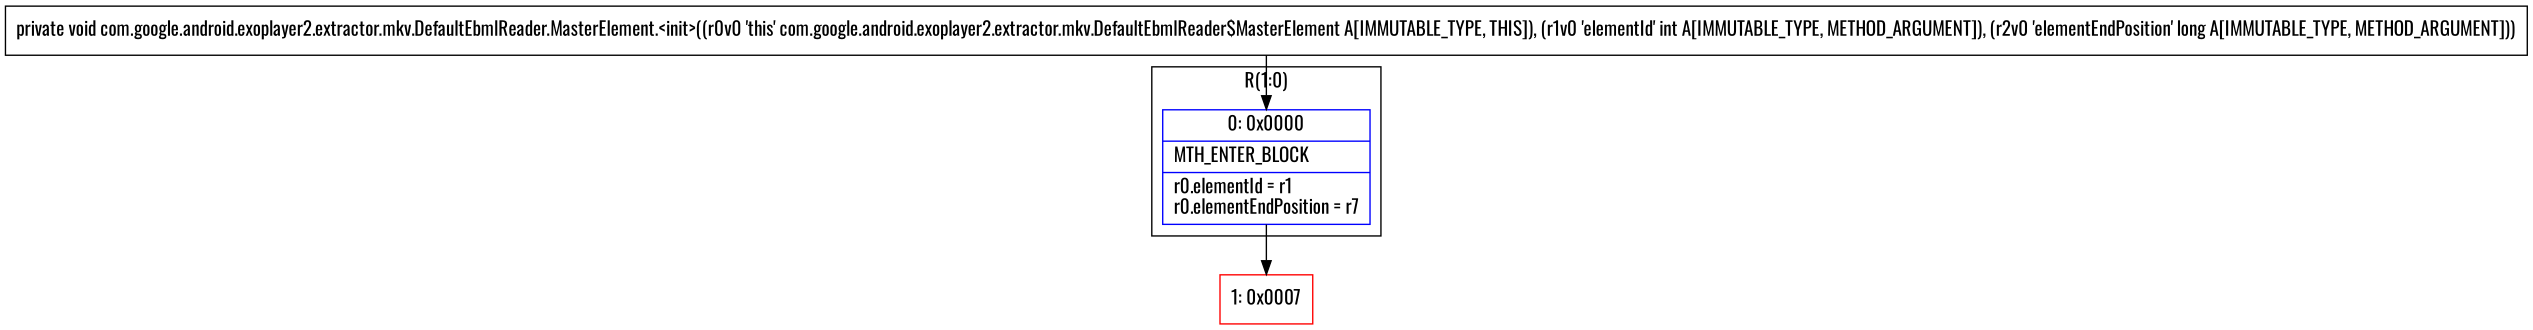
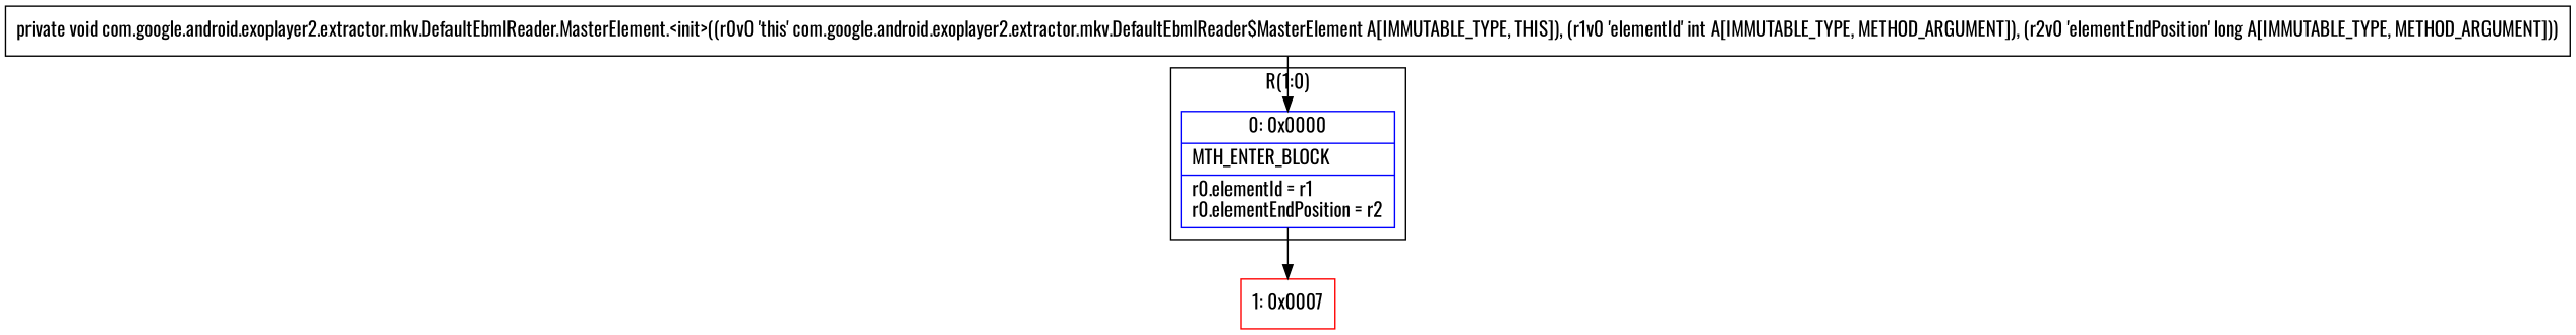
  digraph {
    fontname=Oswald
    node [shape=record fontname=Oswald]
    edge [fontname=Oswald]
-   n1 [color=blue label="{0\:\ 0x0000|MTH_ENTER_BLOCK\l|r0.elementId = r1\lr0.elementEndPosition = r7\l}"]
+   n1 [color=blue label="{0\:\ 0x0000|MTH_ENTER_BLOCK\l|r0.elementId = r1\lr0.elementEndPosition = r2\l}"]
    n2 [color=red label="{1\:\ 0x0007}"]
    n3 [label="{private void com.google.android.exoplayer2.extractor.mkv.DefaultEbmlReader.MasterElement.\<init\>((r0v0 'this' com.google.android.exoplayer2.extractor.mkv.DefaultEbmlReader$MasterElement A[IMMUTABLE_TYPE, THIS]), (r1v0 'elementId' int A[IMMUTABLE_TYPE, METHOD_ARGUMENT]), (r2v0 'elementEndPosition' long A[IMMUTABLE_TYPE, METHOD_ARGUMENT])) }"]
    subgraph cluster_1 {
      label="R(1:0)"
      n1
    }
    n1 -> n2
    n3 -> n1
  }
